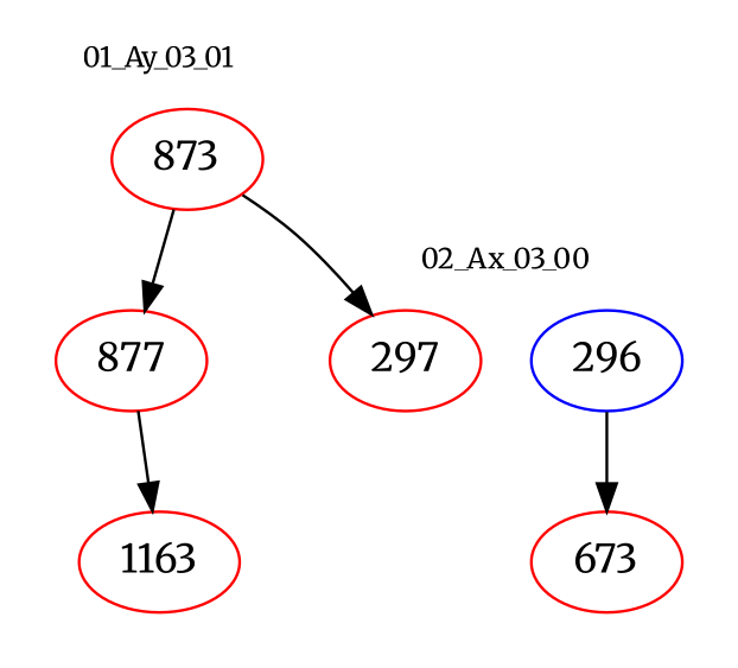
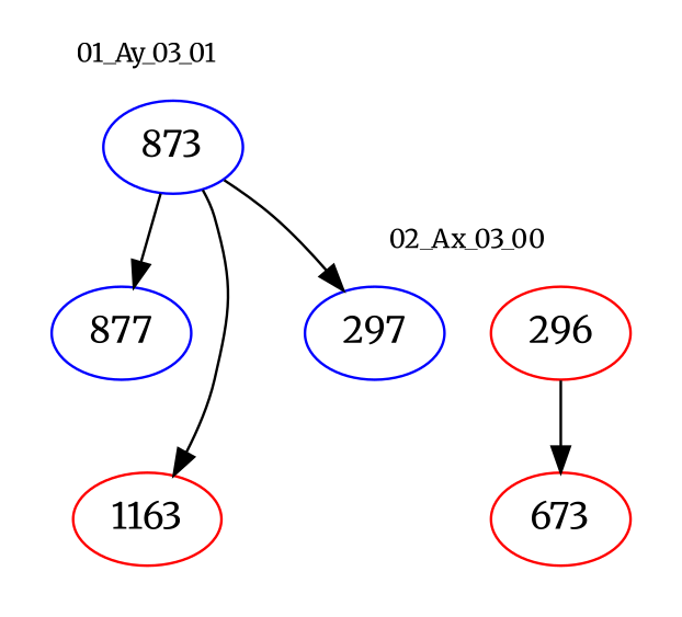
  digraph {
    fontname=Merriweather
    node [color=blue fontname=Merriweather]
    edge [color=black fontname=Merriweather]
-   n1 [color=red label=873]
-   n2 [color=red label=877]
+   n1 [label=873]
+   n2 [label=877]
    n3 [color=red label=1163]
-   n4 [label=296]
-   n5 [color=red label=297]
+   n4 [color=red label=296]
+   n5 [label=297]
    n6 [color=red label=673]
    subgraph cluster_1 {
      color=white
      fontsize=10
      label="01_Ay_03_01"
      n1
      n2
      n3
    }
    subgraph cluster_2 {
      color=white
      fontsize=10
      label="02_Ax_03_00"
      n4
      n5
      n6
    }
    n1 -> n2
-   n2 -> n3
+   n1 -> n3
    n1 -> n5
    n4 -> n6
  }
